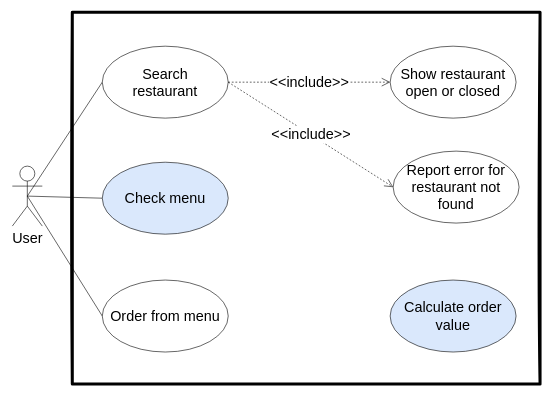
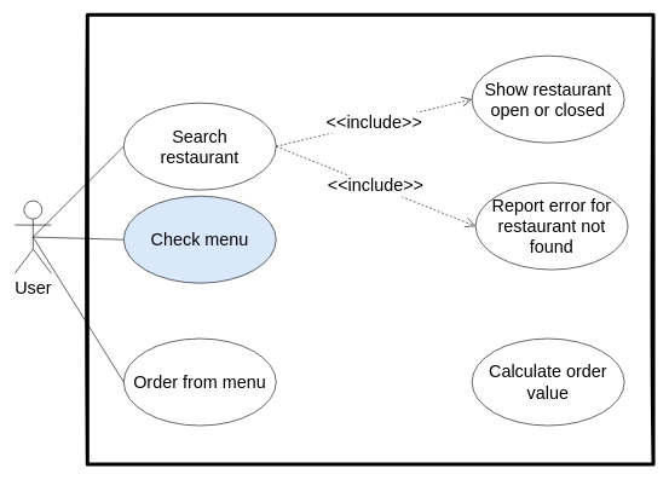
  <mxCell id="0" />
  <mxCell id="1" parent="0" />
  <mxCell id="2" value="" style="rounded=0;whiteSpace=wrap;html=1;sketch=1;fontSize=24;strokeColor=#000000;strokeWidth=5;fillColor=none;" parent="1" vertex="1"><mxGeometry x="120" y="20" width="780" height="620" as="geometry" /></mxCell>
  <mxCell id="3" style="rounded=0;orthogonalLoop=1;jettySize=auto;html=1;exitX=0.5;exitY=0.5;exitDx=0;exitDy=0;exitPerimeter=0;entryX=0;entryY=0.5;entryDx=0;entryDy=0;endArrow=none;endFill=0;" parent="1" source="6" target="7" edge="1"><mxGeometry relative="1" as="geometry" /></mxCell>
  <mxCell id="4" style="rounded=0;orthogonalLoop=1;jettySize=auto;html=1;exitX=0.5;exitY=0.5;exitDx=0;exitDy=0;exitPerimeter=0;entryX=0;entryY=0.5;entryDx=0;entryDy=0;fontSize=24;endArrow=none;endFill=0;" parent="1" source="6" target="10" edge="1"><mxGeometry relative="1" as="geometry" /></mxCell>
  <mxCell id="5" style="edgeStyle=none;rounded=0;orthogonalLoop=1;jettySize=auto;html=1;exitX=0.5;exitY=0.5;exitDx=0;exitDy=0;exitPerimeter=0;entryX=0;entryY=0.5;entryDx=0;entryDy=0;endArrow=none;endFill=0;" edge="1" parent="1" source="6" target="12"><mxGeometry relative="1" as="geometry" /></mxCell>
  <mxCell id="6" value="&lt;font style=&quot;font-size: 24px&quot; color=&quot;#000000&quot;&gt;User&lt;/font&gt;" style="shape=umlActor;verticalLabelPosition=bottom;verticalAlign=top;html=1;outlineConnect=0;" parent="1" vertex="1"><mxGeometry x="20" y="276.5" width="50" height="100" as="geometry" /></mxCell>
- <mxCell id="7" value="&lt;font style=&quot;font-size: 24px&quot; color=&quot;#000000&quot;&gt;Search &lt;br&gt;restaurant&lt;/font&gt;" style="ellipse;whiteSpace=wrap;html=1;" parent="1" vertex="1"><mxGeometry x="170" y="76.5" width="210" height="120" as="geometry" /></mxCell>
+ <mxCell id="7" value="&lt;font style=&quot;font-size: 24px&quot; color=&quot;#000000&quot;&gt;Search &lt;br&gt;restaurant&lt;/font&gt;" style="ellipse;whiteSpace=wrap;html=1;" parent="1" vertex="1"><mxGeometry x="170" y="141.5" width="210" height="120" as="geometry" /></mxCell>
  <mxCell id="8" value="&lt;font color=&quot;#000000&quot;&gt;&lt;span style=&quot;font-size: 24px&quot;&gt;Show restaurant&lt;br&gt;&lt;/span&gt;&lt;/font&gt;&lt;span style=&quot;color: rgb(0 , 0 , 0) ; font-size: 24px&quot;&gt;open or closed&lt;/span&gt;" style="ellipse;whiteSpace=wrap;html=1;" parent="1" vertex="1"><mxGeometry x="650" y="76.5" width="210" height="120" as="geometry" /></mxCell>
  <mxCell id="9" value="&lt;font color=&quot;#000000&quot;&gt;&amp;lt;&amp;lt;include&amp;gt;&amp;gt;&lt;/font&gt;" style="endArrow=open;endSize=12;dashed=1;html=1;fontSize=24;exitX=1;exitY=0.5;exitDx=0;exitDy=0;entryX=0;entryY=0.5;entryDx=0;entryDy=0;" parent="1" source="7" target="8" edge="1"><mxGeometry width="160" relative="1" as="geometry"><mxPoint x="410" y="296.5" as="sourcePoint" /><mxPoint x="780" y="286.5" as="targetPoint" /><mxPoint as="offset" /></mxGeometry></mxCell>
  <mxCell id="10" value="&lt;font color=&quot;#000000&quot;&gt;&lt;span style=&quot;font-size: 24px&quot;&gt;Check menu&lt;/span&gt;&lt;/font&gt;" style="ellipse;whiteSpace=wrap;html=1;fillColor=#dae8fc;" parent="1" vertex="1"><mxGeometry x="170" y="270" width="210" height="120" as="geometry" /></mxCell>
- <mxCell id="11" value="&lt;font color=&quot;#000000&quot;&gt;&lt;span style=&quot;font-size: 24px&quot;&gt;Calculate order&lt;br&gt;value&lt;br&gt;&lt;/span&gt;&lt;/font&gt;" style="ellipse;whiteSpace=wrap;html=1;fillColor=#dae8fc;" parent="1" vertex="1"><mxGeometry x="650" y="466.5" width="210" height="120" as="geometry" /></mxCell>
+ <mxCell id="11" value="&lt;font color=&quot;#000000&quot;&gt;&lt;span style=&quot;font-size: 24px&quot;&gt;Calculate order&lt;br&gt;value&lt;br&gt;&lt;/span&gt;&lt;/font&gt;" style="ellipse;whiteSpace=wrap;html=1;" parent="1" vertex="1"><mxGeometry x="650" y="466.5" width="210" height="120" as="geometry" /></mxCell>
  <mxCell id="12" value="&lt;font color=&quot;#000000&quot;&gt;&lt;span style=&quot;font-size: 24px&quot;&gt;Order from menu&lt;/span&gt;&lt;/font&gt;" style="ellipse;whiteSpace=wrap;html=1;" vertex="1" parent="1"><mxGeometry x="170" y="466.5" width="210" height="120" as="geometry" /></mxCell>
  <mxCell id="13" value="&lt;font color=&quot;#000000&quot;&gt;&lt;span style=&quot;font-size: 24px&quot;&gt;Report error for restaurant not found&lt;/span&gt;&lt;/font&gt;" style="ellipse;whiteSpace=wrap;html=1;" vertex="1" parent="1"><mxGeometry x="655" y="251.5" width="210" height="120" as="geometry" /></mxCell>
  <mxCell id="14" value="&lt;font color=&quot;#000000&quot;&gt;&amp;lt;&amp;lt;include&amp;gt;&amp;gt;&lt;/font&gt;" style="endArrow=open;endSize=12;dashed=1;html=1;fontSize=24;exitX=1;exitY=0.5;exitDx=0;exitDy=0;entryX=0;entryY=0.5;entryDx=0;entryDy=0;" edge="1" parent="1" source="7" target="13"><mxGeometry width="160" relative="1" as="geometry"><mxPoint x="380" y="236.5" as="sourcePoint" /><mxPoint x="650" y="236.5" as="targetPoint" /><mxPoint as="offset" /></mxGeometry></mxCell>
